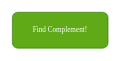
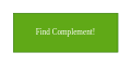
  <mxCell id="0" />
  <mxCell id="1" parent="0" />
- <mxCell id="2" value="&lt;font face=&quot;Lucida Console&quot;&gt;Find Complement!&lt;/font&gt;" style="rounded=1;whiteSpace=wrap;html=1;glass=0;fillColor=#60a917;fontColor=#ffffff;strokeColor=#2D7600;aspect=fixed;" vertex="1" parent="1"><mxGeometry x="20" y="20" width="160" height="60" as="geometry" /></mxCell>
+ <mxCell id="2" value="&lt;font face=&quot;Lucida Console&quot;&gt;Find Complement!&lt;/font&gt;" style="whiteSpace=wrap;html=1;glass=0;fillColor=#60a917;fontColor=#ffffff;strokeColor=#2D7600;aspect=fixed;rounded=0;" vertex="1" parent="1"><mxGeometry x="20" y="20" width="160" height="60" as="geometry" /></mxCell>
